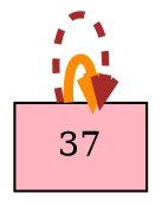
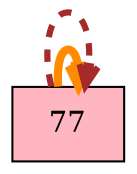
  digraph {
    rankdir=LR
    edge [arrowhead=vee]
-   n1 [fillcolor=lightpink label=37 shape=box style=filled]
+   n1 [fillcolor=lightpink label=77 shape=box style=filled]
    n1 -> n1 [color=darkorange penwidth=4.00]
    n1 -> n1 [color=brown penwidth=3.00 style=dashed]
  }
